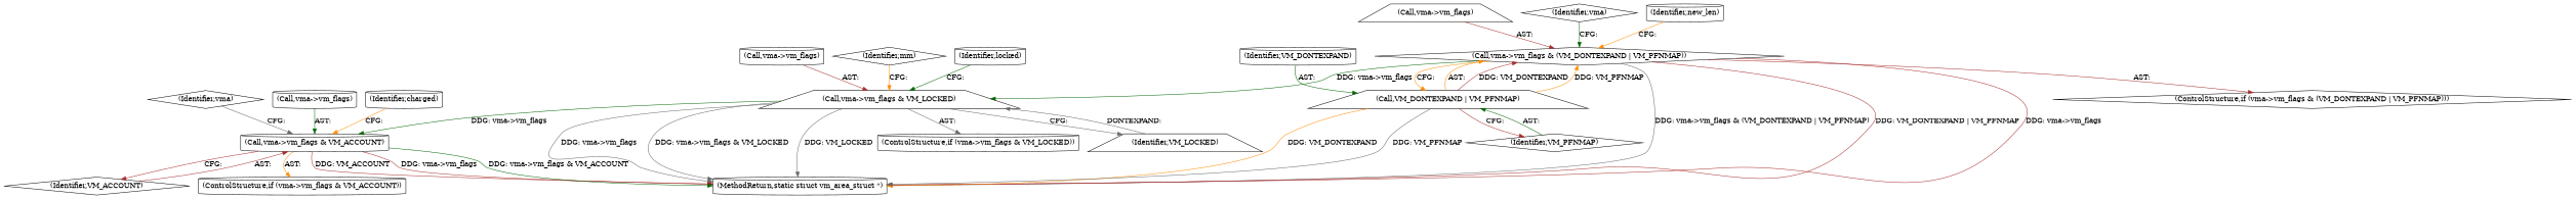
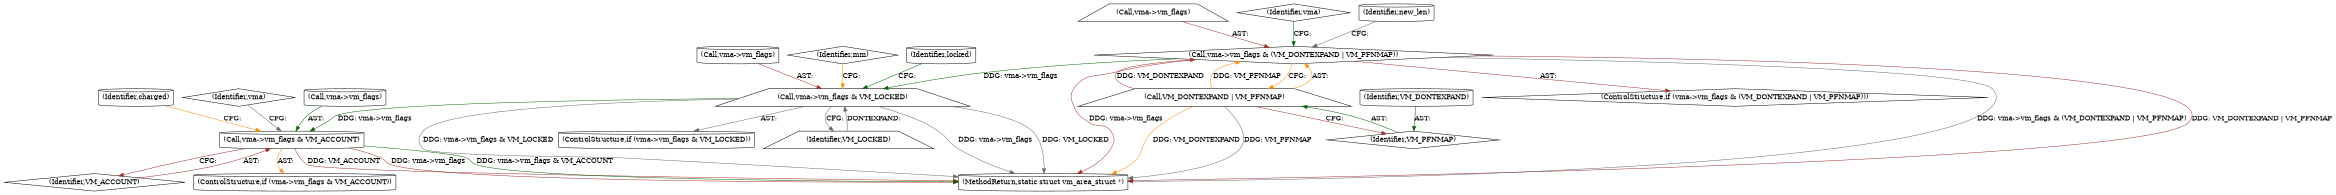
  digraph {
    node [shape=cylinder]
    edge [color=brown]
    n1 [label="(Call,vma->vm_flags & (VM_DONTEXPAND | VM_PFNMAP))" shape=diamond]
    n2 [label="(Call,VM_DONTEXPAND | VM_PFNMAP)" shape=trapezium]
    n3 [label="(Call,vma->vm_flags & VM_LOCKED)" shape=trapezium]
    n4 [label="(MethodReturn,static struct vm_area_struct *)"]
    n5 [label="(ControlStructure,if (vma->vm_flags & (VM_DONTEXPAND | VM_PFNMAP)))" shape=diamond]
    n6 [label="(Identifier,VM_PFNMAP)" shape=diamond]
    n7 [label="(Call,vma->vm_flags & VM_ACCOUNT)"]
    n8 [label="(ControlStructure,if (vma->vm_flags & VM_LOCKED))"]
    n9 [label="(Identifier,VM_LOCKED)" shape=trapezium]
    n10 [label="(Identifier,VM_ACCOUNT)" shape=diamond]
    n11 [label="(ControlStructure,if (vma->vm_flags & VM_ACCOUNT))"]
    n12 [label="(Call,vma->vm_flags)"]
    n13 [label="(Identifier,mm)" shape=diamond]
    n14 [label="(Identifier,vma)" shape=diamond]
    n15 [label="(Call,vma->vm_flags)"]
    n16 [label="(Identifier,charged)"]
    n17 [label="(Identifier,locked)"]
    n18 [label="(Call,vma->vm_flags)" shape=trapezium]
    n19 [label="(Identifier,vma)" shape=diamond]
    n20 [label="(Identifier,VM_DONTEXPAND)"]
    n21 [label="(Identifier,new_len)"]
    n1 -> n2 [color=darkorange label="CFG: "]
    n1 -> n3 [color=darkgreen label="DDG: vma->vm_flags"]
    n1 -> n4 [color=gray40 label="DDG: vma->vm_flags & (VM_DONTEXPAND | VM_PFNMAP)"]
    n1 -> n4 [label="DDG: VM_DONTEXPAND | VM_PFNMAP"]
    n1 -> n4 [label="DDG: vma->vm_flags"]
    n1 -> n5 [label="AST: "]
    n2 -> n1 [color=darkorange label="AST: "]
    n2 -> n1 [label="DDG: VM_DONTEXPAND"]
    n2 -> n1 [color=darkorange label="DDG: VM_PFNMAP"]
    n2 -> n4 [color=darkorange label="DDG: VM_DONTEXPAND"]
    n2 -> n4 [color=gray40 label="DDG: VM_PFNMAP"]
    n2 -> n6 [label="CFG: "]
    n3 -> n4 [color=gray40 label="DDG: vma->vm_flags"]
    n3 -> n4 [color=gray40 label="DDG: vma->vm_flags & VM_LOCKED"]
    n3 -> n4 [color=gray40 label="DDG: VM_LOCKED"]
    n3 -> n7 [color=darkgreen label="DDG: vma->vm_flags"]
    n3 -> n8 [color=gray40 label="AST: "]
    n3 -> n9 [color=gray40 label="CFG: "]
    n6 -> n2 [color=darkgreen label="AST: "]
    n7 -> n4 [label="DDG: VM_ACCOUNT"]
    n7 -> n4 [label="DDG: vma->vm_flags"]
    n7 -> n4 [color=darkgreen label="DDG: vma->vm_flags & VM_ACCOUNT"]
    n7 -> n10 [label="CFG: "]
    n7 -> n11 [color=darkorange label="AST: "]
    n9 -> n3 [color=gray40 label="DONTEXPAND: "]
    n10 -> n7 [label="AST: "]
    n12 -> n3 [label="AST: "]
    n13 -> n3 [color=darkorange label="CFG: "]
    n14 -> n7 [color=gray40 label="CFG: "]
    n15 -> n7 [color=darkgreen label="AST: "]
    n16 -> n7 [color=darkorange label="CFG: "]
    n17 -> n3 [color=darkgreen label="CFG: "]
    n18 -> n1 [label="AST: "]
    n19 -> n1 [color=darkgreen label="CFG: "]
-   n20 -> n2 [color=darkgreen label="AST: "]
-   n21 -> n1 [color=darkorange label="CFG: "]
+   n20 -> n6 [color=darkgreen label="AST: "]
+   n21 -> n1 [color=gray40 label="CFG: "]
  }
